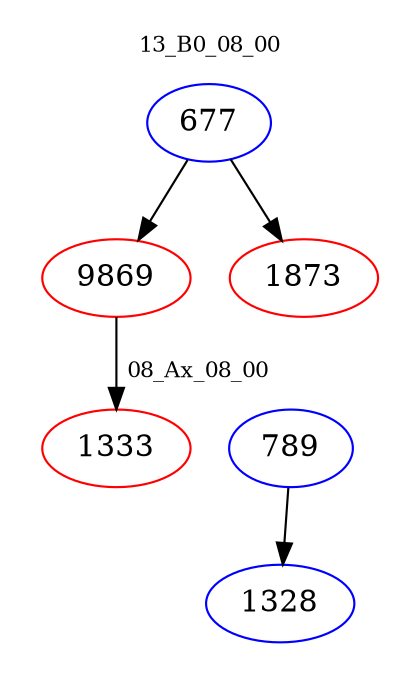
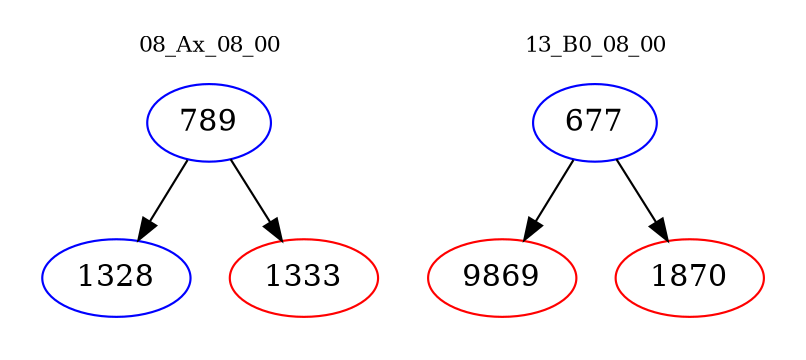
  digraph {
    node [color=blue]
    edge [color=black]
    n1 [label=789]
    n2 [label=1328]
    n3 [color=red label=1333]
    n4 [label=677]
    n5 [color=red label=9869]
-   n6 [color=red label=1873]
+   n6 [color=red label=1870]
    subgraph cluster_1 {
      color=white
      fontsize=10
      label="08_Ax_08_00"
      n1
      n2
      n3
    }
    subgraph cluster_2 {
      color=white
      fontsize=10
      label="13_B0_08_00"
      n4
      n5
      n6
    }
    n1 -> n2
-   n5 -> n3
+   n1 -> n3
    n4 -> n5
    n4 -> n6
  }
